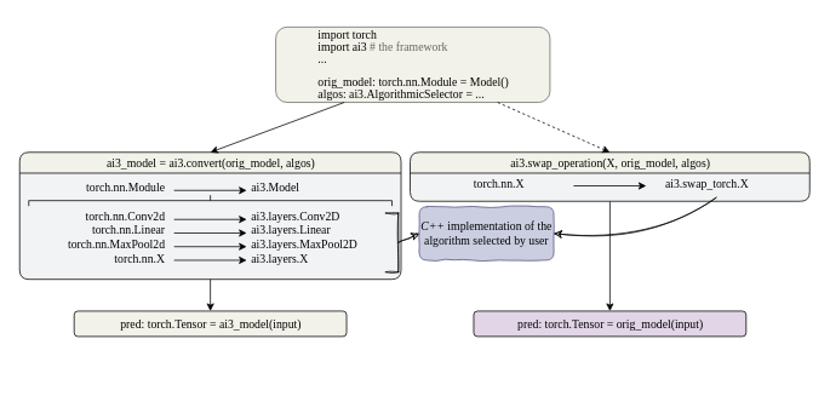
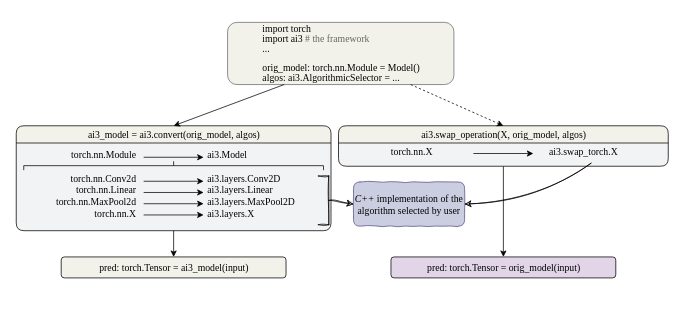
  <mxCell id="0" />
  <mxCell id="1" parent="0" />
  <mxCell id="2" value="" style="endArrow=classic;html=1;rounded=0;labelBackgroundColor=none;strokeColor=#000000;fontColor=#000000;fontSize=13;fontStyle=0;comic=0;entryX=0.5;entryY=0;entryDx=0;entryDy=0;exitX=0.5;exitY=1;exitDx=0;exitDy=0;fontFamily=Lucida Console;labelBorderColor=none;textShadow=0;" edge="1" parent="1" source="3" target="22"><mxGeometry width="50" height="50" relative="1" as="geometry"><mxPoint x="832.667" y="426.333" as="sourcePoint" /><mxPoint x="833.667" y="457.333" as="targetPoint" /></mxGeometry></mxCell>
  <mxCell id="3" value="ai3.swap_operation(X, &lt;font&gt;&lt;span style=&quot;font-size: 13px;&quot;&gt;orig_model&lt;/span&gt;&lt;/font&gt;, algos)" style="swimlane;html=1;labelBackgroundColor=none;fillColor=#f2f2eb;strokeColor=#000000;fontSize=13;swimlaneFillColor=#f2f3f4;rounded=1;fontStyle=0;comic=0;portConstraintRotation=0;dropTarget=1;collapsible=0;fontFamily=Lucida Console;fontColor=#000000;labelBorderColor=none;textShadow=0;" vertex="1" parent="1"><mxGeometry x="450.667" y="167.333" width="440" height="54" as="geometry" /></mxCell>
  <mxCell id="4" value="ai3.swap_torch.X" style="edgeLabel;resizable=0;html=1;;align=left;verticalAlign=bottom;labelBackgroundColor=none;fontColor=#000000;fontSize=13;fontStyle=0;comic=0;fontFamily=Lucida Console;labelBorderColor=none;textShadow=0;" connectable="0" vertex="1" parent="3"><mxGeometry x="279" y="45" as="geometry"><mxPoint as="offset" /></mxGeometry></mxCell>
  <mxCell id="5" value="torch.nn.X" style="edgeLabel;resizable=0;html=1;;align=left;verticalAlign=bottom;labelBackgroundColor=none;fontColor=#000000;fontSize=13;fontStyle=0;comic=0;fontFamily=Lucida Console;labelBorderColor=none;textShadow=0;" connectable="0" vertex="1" parent="3"><mxGeometry x="68" y="45" as="geometry" /></mxCell>
  <mxCell id="6" value="" style="endArrow=classic;html=1;rounded=0;strokeColor=#000000;fontColor=#000000;fillColor=#FAE5C7;comic=0;fontStyle=0;fontFamily=Lucida Console;labelBackgroundColor=none;labelBorderColor=none;textShadow=0;" edge="1" parent="3"><mxGeometry width="50" height="50" relative="1" as="geometry"><mxPoint x="180" y="37" as="sourcePoint" /><mxPoint x="260" y="37" as="targetPoint" /></mxGeometry></mxCell>
  <mxCell id="7" value="ai3_model = ai3.convert(&lt;font&gt;&lt;span style=&quot;font-size: 13px;&quot;&gt;orig_model&lt;/span&gt;&lt;/font&gt;, algos)" style="swimlane;html=1;labelBackgroundColor=none;fillColor=#f2f2eb;strokeColor=#000000;fontSize=13;rounded=1;fontFamily=Lucida Console;gradientColor=none;swimlaneFillColor=#f2f3f4;fontStyle=0;comic=0;collapsible=0;fontColor=#000000;labelBorderColor=none;textShadow=0;" vertex="1" parent="1"><mxGeometry x="20.667" y="167.333" width="420" height="140" as="geometry"><mxRectangle x="397" y="157" width="361" height="26" as="alternateBounds" /></mxGeometry></mxCell>
  <mxCell id="8" value="&lt;div&gt;ai3.Model&lt;/div&gt;&lt;div&gt;&lt;br&gt;&lt;/div&gt;&lt;div&gt;ai3.layers.Conv2D&lt;br&gt;ai3.layers.Linear&lt;br&gt;ai3.layers.MaxPool2D&lt;br&gt;ai3.layers.X&lt;/div&gt;" style="edgeLabel;resizable=0;html=1;;align=left;verticalAlign=bottom;labelBackgroundColor=none;fontColor=#000000;fontSize=13;fontStyle=0;comic=0;fontFamily=Lucida Console;labelBorderColor=none;textShadow=0;" connectable="0" vertex="1" parent="7"><mxGeometry x="253" y="127" as="geometry" /></mxCell>
  <mxCell id="9" value="" style="strokeWidth=1;html=1;shape=mxgraph.flowchart.annotation_2;align=left;labelPosition=right;pointerEvents=1;strokeColor=#000000;fontColor=#000000;fillColor=#FAE5C7;rotation=90;fontSize=10;fontStyle=0;comic=0;fontFamily=Lucida Console;labelBackgroundColor=none;labelBorderColor=none;textShadow=0;" vertex="1" parent="7"><mxGeometry x="204" y="-146.75" width="12" height="400" as="geometry" /></mxCell>
  <mxCell id="10" value="" style="endArrow=classic;html=1;rounded=0;strokeColor=#000000;fontColor=#000000;fillColor=#FAE5C7;comic=0;fontStyle=0;fontFamily=Lucida Console;labelBackgroundColor=none;labelBorderColor=none;textShadow=0;" edge="1" parent="7"><mxGeometry width="50" height="50" relative="1" as="geometry"><mxPoint x="170" y="42" as="sourcePoint" /><mxPoint x="250" y="42" as="targetPoint" /></mxGeometry></mxCell>
  <mxCell id="11" value="&lt;div&gt;torch.nn.Module&lt;/div&gt;&lt;div&gt;&lt;br&gt;&lt;/div&gt;&lt;div&gt;torch.nn.Conv2d&lt;/div&gt;torch.nn.Linear&lt;br&gt;torch.nn.MaxPool2d&lt;br&gt;torch.nn.X" style="edgeLabel;resizable=0;html=1;;align=right;verticalAlign=bottom;labelBackgroundColor=none;fontColor=#000000;fontSize=13;fontStyle=0;comic=0;fontFamily=Lucida Console;labelBorderColor=none;textShadow=0;" connectable="0" vertex="1" parent="7"><mxGeometry x="160" y="127" as="geometry" /></mxCell>
  <mxCell id="12" value="" style="strokeWidth=1;html=1;shape=mxgraph.flowchart.annotation_1;align=left;pointerEvents=1;strokeColor=#000000;fontColor=#000000;fillColor=#FAE5C7;enumerate=0;comic=0;direction=west;sketch=1;curveFitting=1;jiggle=2;sketchStyle=rough;fontStyle=0;fontFamily=Lucida Console;labelBackgroundColor=none;labelBorderColor=none;textShadow=0;" vertex="1" parent="7"><mxGeometry x="403" y="67" width="14" height="65" as="geometry" /></mxCell>
  <mxCell id="13" value="" style="endArrow=classic;html=1;rounded=0;strokeColor=#000000;fontColor=#000000;fillColor=#FAE5C7;comic=0;fontStyle=0;fontFamily=Lucida Console;labelBackgroundColor=none;labelBorderColor=none;textShadow=0;" edge="1" parent="7"><mxGeometry width="50" height="50" relative="1" as="geometry"><mxPoint x="170" y="74" as="sourcePoint" /><mxPoint x="250" y="74" as="targetPoint" /></mxGeometry></mxCell>
  <mxCell id="14" value="" style="endArrow=classic;html=1;rounded=0;strokeColor=#000000;fontColor=#000000;fillColor=#FAE5C7;comic=0;fontStyle=0;fontFamily=Lucida Console;labelBackgroundColor=none;labelBorderColor=none;textShadow=0;" edge="1" parent="7"><mxGeometry width="50" height="50" relative="1" as="geometry"><mxPoint x="170" y="89" as="sourcePoint" /><mxPoint x="250" y="89" as="targetPoint" /></mxGeometry></mxCell>
  <mxCell id="15" value="" style="endArrow=classic;html=1;rounded=0;strokeColor=#000000;fontColor=#000000;fillColor=#FAE5C7;comic=0;fontStyle=0;fontFamily=Lucida Console;labelBackgroundColor=none;labelBorderColor=none;textShadow=0;" edge="1" parent="7"><mxGeometry width="50" height="50" relative="1" as="geometry"><mxPoint x="170" y="104" as="sourcePoint" /><mxPoint x="250" y="104" as="targetPoint" /></mxGeometry></mxCell>
  <mxCell id="16" value="" style="endArrow=classic;html=1;rounded=0;strokeColor=#000000;fontColor=#000000;fillColor=#FAE5C7;comic=0;fontStyle=0;fontFamily=Lucida Console;labelBackgroundColor=none;labelBorderColor=none;textShadow=0;" edge="1" parent="7"><mxGeometry width="50" height="50" relative="1" as="geometry"><mxPoint x="170" y="119" as="sourcePoint" /><mxPoint x="250" y="119" as="targetPoint" /></mxGeometry></mxCell>
  <mxCell id="17" value="&lt;p style=&quot;line-height: 110%; font-size: 13px;&quot;&gt;&lt;/p&gt;&lt;div style=&quot;font-size: 13px; line-height: 100%;&quot; align=&quot;left&quot;&gt;&lt;font&gt;&lt;span style=&quot;font-size: 13px;&quot;&gt;import torch&lt;br style=&quot;font-size: 13px;&quot;&gt;&lt;/span&gt;&lt;/font&gt;&lt;/div&gt;&lt;div style=&quot;font-size: 13px; line-height: 100%;&quot; align=&quot;left&quot;&gt;&lt;div style=&quot;font-size: 13px; line-height: 100%;&quot; align=&quot;left&quot;&gt;&lt;font&gt;&lt;span style=&quot;font-size: 13px;&quot;&gt;import ai3 &lt;font color=&quot;#666666&quot; style=&quot;font-size: 13px;&quot;&gt;# the framework&lt;/font&gt;&lt;/span&gt;&lt;/font&gt;&lt;/div&gt;&lt;/div&gt;&lt;div style=&quot;font-size: 13px; line-height: 100%;&quot; align=&quot;left&quot;&gt;&lt;font&gt;&lt;span style=&quot;font-size: 13px;&quot;&gt;...&lt;br&gt;&lt;/span&gt;&lt;/font&gt;&lt;/div&gt;&lt;div style=&quot;font-size: 13px; line-height: 100%;&quot; align=&quot;left&quot;&gt;&lt;font&gt;&lt;span style=&quot;font-size: 13px;&quot;&gt;&lt;br style=&quot;font-size: 13px;&quot;&gt;&lt;/span&gt;&lt;/font&gt;&lt;/div&gt;&lt;div style=&quot;font-size: 13px; line-height: 100%;&quot; align=&quot;left&quot;&gt;&lt;font&gt;&lt;span style=&quot;font-size: 13px;&quot;&gt;orig_model: torch.nn.Module = Model()&lt;br&gt;&lt;/span&gt;&lt;/font&gt;&lt;/div&gt;&lt;div style=&quot;font-size: 13px; line-height: 100%;&quot; align=&quot;left&quot;&gt;&lt;font&gt;&lt;span style=&quot;font-size: 13px;&quot;&gt;algos: ai3.AlgorithmicSelector = ...&lt;br style=&quot;font-size: 13px;&quot;&gt;&lt;/span&gt;&lt;/font&gt;&lt;/div&gt;" style="rounded=1;html=1;labelBackgroundColor=none;fillColor=#F2F2EA;strokeColor=#696969;fontColor=#000000;fontSize=13;gradientColor=none;fontStyle=0;comic=0;movable=1;treeFolding=0;treeMoving=0;fontFamily=Lucida Console;labelBorderColor=none;textShadow=0;verticalAlign=bottom;" vertex="1" parent="1"><mxGeometry x="302.667" y="29.333" width="302" height="83" as="geometry" /></mxCell>
  <mxCell id="18" value="&lt;span style=&quot;font-size: 13px;&quot;&gt;pred: torch.Tensor = ai3_model(input)&lt;br style=&quot;font-size: 13px;&quot;&gt;&lt;/span&gt;" style="rounded=1;html=1;labelBackgroundColor=none;fillColor=#F2F2EA;strokeColor=#000000;fontColor=#000000;fontSize=13;glass=0;fontStyle=0;fontFamily=Lucida Console;comic=0;labelBorderColor=none;textShadow=0;" vertex="1" parent="1"><mxGeometry x="80.667" y="342.333" width="300" height="28" as="geometry" /></mxCell>
  <mxCell id="19" value="" style="endArrow=classic;html=1;rounded=0;entryX=0.5;entryY=0;entryDx=0;entryDy=0;exitX=0.5;exitY=1;exitDx=0;exitDy=0;labelBackgroundColor=none;strokeColor=#000000;fontColor=#000000;fontSize=13;fontStyle=0;comic=0;fontFamily=Lucida Console;labelBorderColor=none;textShadow=0;" edge="1" parent="1" source="7" target="18"><mxGeometry width="50" height="50" relative="1" as="geometry"><mxPoint x="140.657" y="359.333" as="sourcePoint" /><mxPoint x="139.657" y="494.333" as="targetPoint" /></mxGeometry></mxCell>
  <mxCell id="20" value="" style="endArrow=classic;html=1;rounded=1;strokeColor=#000000;fontColor=#000000;fillColor=#FAE5C7;exitX=0;exitY=0.5;exitDx=0;exitDy=0;entryX=0;entryY=0.5;entryDx=0;entryDy=0;strokeWidth=1;sketch=1;curveFitting=1;jiggle=2;curved=0;exitPerimeter=0;comic=0;fontStyle=0;fontFamily=Lucida Console;labelBackgroundColor=none;labelBorderColor=none;textShadow=0;" edge="1" parent="1" source="12" target="23"><mxGeometry width="50" height="50" relative="1" as="geometry"><mxPoint x="935.667" y="536.333" as="sourcePoint" /><mxPoint x="985.667" y="486.333" as="targetPoint" /></mxGeometry></mxCell>
  <mxCell id="21" value="" style="endArrow=classic;html=1;rounded=0;strokeColor=#000000;fontColor=#000000;fillColor=#FAE5C7;entryX=1;entryY=0.5;entryDx=0;entryDy=0;strokeWidth=1;sketch=1;curveFitting=1;jiggle=2;curved=1;comic=0;fontStyle=0;fontFamily=Lucida Console;labelBackgroundColor=none;labelBorderColor=none;textShadow=0;" edge="1" parent="1" target="23"><mxGeometry width="50" height="50" relative="1" as="geometry"><mxPoint x="787.667" y="217.333" as="sourcePoint" /><mxPoint x="1084.667" y="421.333" as="targetPoint" /><Array as="points"><mxPoint x="717.667" y="267.333" /></Array></mxGeometry></mxCell>
  <mxCell id="22" value="pred: torch.Tensor = orig_model(input)" style="rounded=1;html=1;labelBackgroundColor=none;fillColor=#e1d5e7;strokeColor=#000000;fontColor=#000000;fontSize=13;glass=0;fontStyle=0;fontFamily=Lucida Console;comic=0;labelBorderColor=none;textShadow=0;" vertex="1" parent="1"><mxGeometry x="520.667" y="342.333" width="300" height="28" as="geometry" /></mxCell>
- <mxCell id="23" value="&lt;font&gt;&lt;i&gt;C++&lt;/i&gt; implementation of the algorithm selected by user&lt;/font&gt;" style="rounded=1;html=1;fillColor=#cbcee1;strokeColor=#56517e;fontSize=13;shadow=0;fontStyle=0;comic=0;sketch=1;curveFitting=1;jiggle=2;fontFamily=Comic Sans MS;fontColor=#000000;labelBackgroundColor=none;labelBorderColor=none;textShadow=0;whiteSpace=wrap;sketchStyle=comic;" vertex="1" parent="1"><mxGeometry x="460.667" y="227.333" width="148.25" height="59" as="geometry" /></mxCell>
+ <mxCell id="23" value="&lt;font&gt;&lt;i&gt;C++&lt;/i&gt; implementation of the algorithm selected by user&lt;/font&gt;" style="rounded=1;html=1;fillColor=#cbcee1;strokeColor=#56517e;fontSize=13;shadow=0;fontStyle=0;comic=0;sketch=1;curveFitting=1;jiggle=2;fontFamily=Comic Sans MS;fontColor=#000000;labelBackgroundColor=none;labelBorderColor=none;textShadow=0;whiteSpace=wrap;sketchStyle=comic;" vertex="1" parent="1"><mxGeometry x="470.667" y="242.333" width="148.25" height="59" as="geometry" /></mxCell>
  <mxCell id="24" value="" style="endArrow=classic;html=1;rounded=0;strokeColor=#000000;fontColor=#000000;fillColor=#FAE5C7;labelBackgroundColor=none;labelBorderColor=none;textShadow=0;entryX=0.5;entryY=0;entryDx=0;entryDy=0;dashed=1;" edge="1" parent="1" source="17" target="3"><mxGeometry width="50" height="50" relative="1" as="geometry"><mxPoint x="688.667" y="421.333" as="sourcePoint" /><mxPoint x="657.667" y="134.333" as="targetPoint" /></mxGeometry></mxCell>
  <mxCell id="25" value="" style="endArrow=classic;html=1;rounded=0;strokeColor=#000000;fontColor=#000000;fillColor=#FAE5C7;exitX=0.25;exitY=1;exitDx=0;exitDy=0;labelBackgroundColor=none;labelBorderColor=none;textShadow=0;entryX=0.5;entryY=0;entryDx=0;entryDy=0;" edge="1" parent="1" source="17" target="7"><mxGeometry width="50" height="50" relative="1" as="geometry"><mxPoint x="468.667" y="248.333" as="sourcePoint" /><mxPoint x="216.667" y="116.333" as="targetPoint" /></mxGeometry></mxCell>
  <mxCell id="26" style="edgeStyle=orthogonalEdgeStyle;rounded=0;orthogonalLoop=1;jettySize=auto;html=1;exitX=0.5;exitY=1;exitDx=0;exitDy=0;strokeColor=#A8201A;fontColor=#000000;fillColor=#FAE5C7;labelBackgroundColor=none;labelBorderColor=none;textShadow=0;" edge="1" parent="1" source="18" target="18"><mxGeometry relative="1" as="geometry" /></mxCell>
